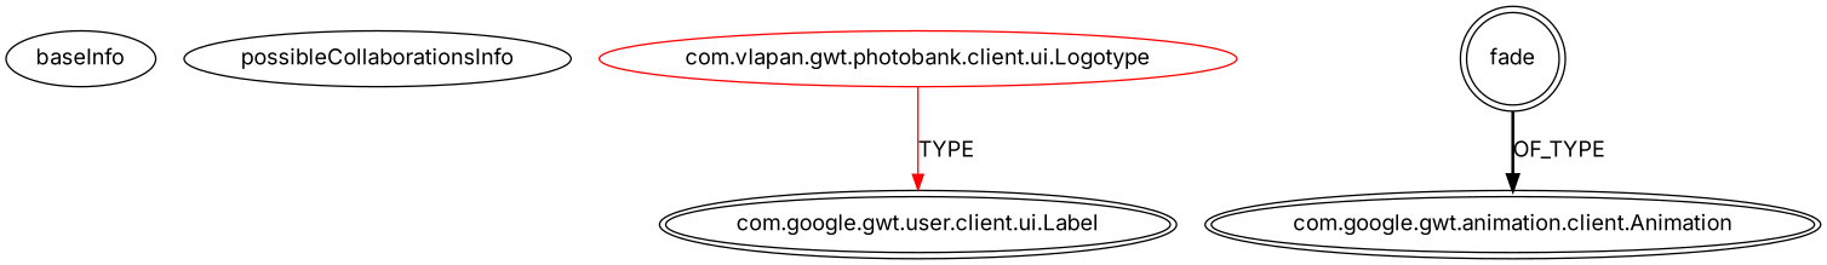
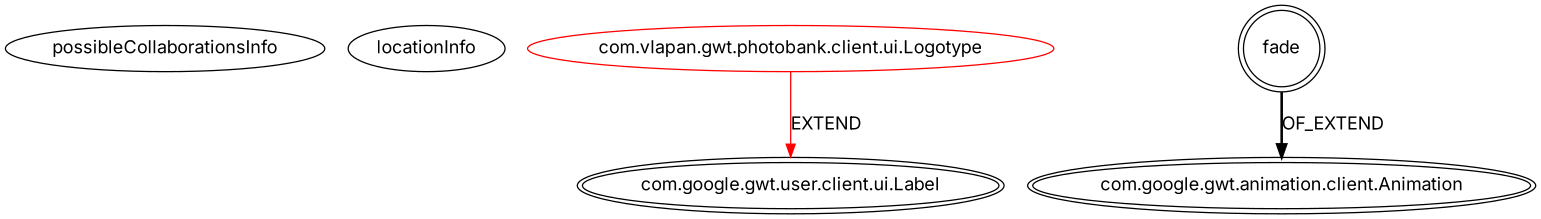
  digraph {
    fontname=Inter
    node [fontname=Inter]
    edge [fontname=Inter]
-   baseInfo [category=extension_graph graphId=4609 isAnonymous=false possibleRelation=false]
    possibleCollaborationsInfo
+   locationInfo [contextSignature=Logotype filePath="/vlapan-PhotoBank/PhotoBank-master/src/com/vlapan/gwt/photobank/client/ui/Logotype.java" graphId=4609 projectName="vlapan-PhotoBank"]
    n4 [color=red isFrameworkType=false label="com.vlapan.gwt.photobank.client.ui.Logotype" vertexType=ROOT_CLIENT_CLASS_DECLARATION]
    n5 [isFrameworkType=true label="com.google.gwt.user.client.ui.Label" peripheries=2 vertexType=FRAMEWORK_CLASS_TYPE]
    n6 [isFrameworkType=true label=fade peripheries=2 shape=circle vertexType=FIELD_DECLARATION]
    n7 [isFrameworkType=true label="com.google.gwt.animation.client.Animation" peripheries=2 vertexType=FRAMEWORK_CLASS_TYPE]
-   n4 -> n5 [color=red label=TYPE style=solid]
-   n6 -> n7 [label=OF_TYPE style=bold]
+   n4 -> n5 [color=red label=EXTEND style=solid]
+   n6 -> n7 [label=OF_EXTEND style=bold]
  }
